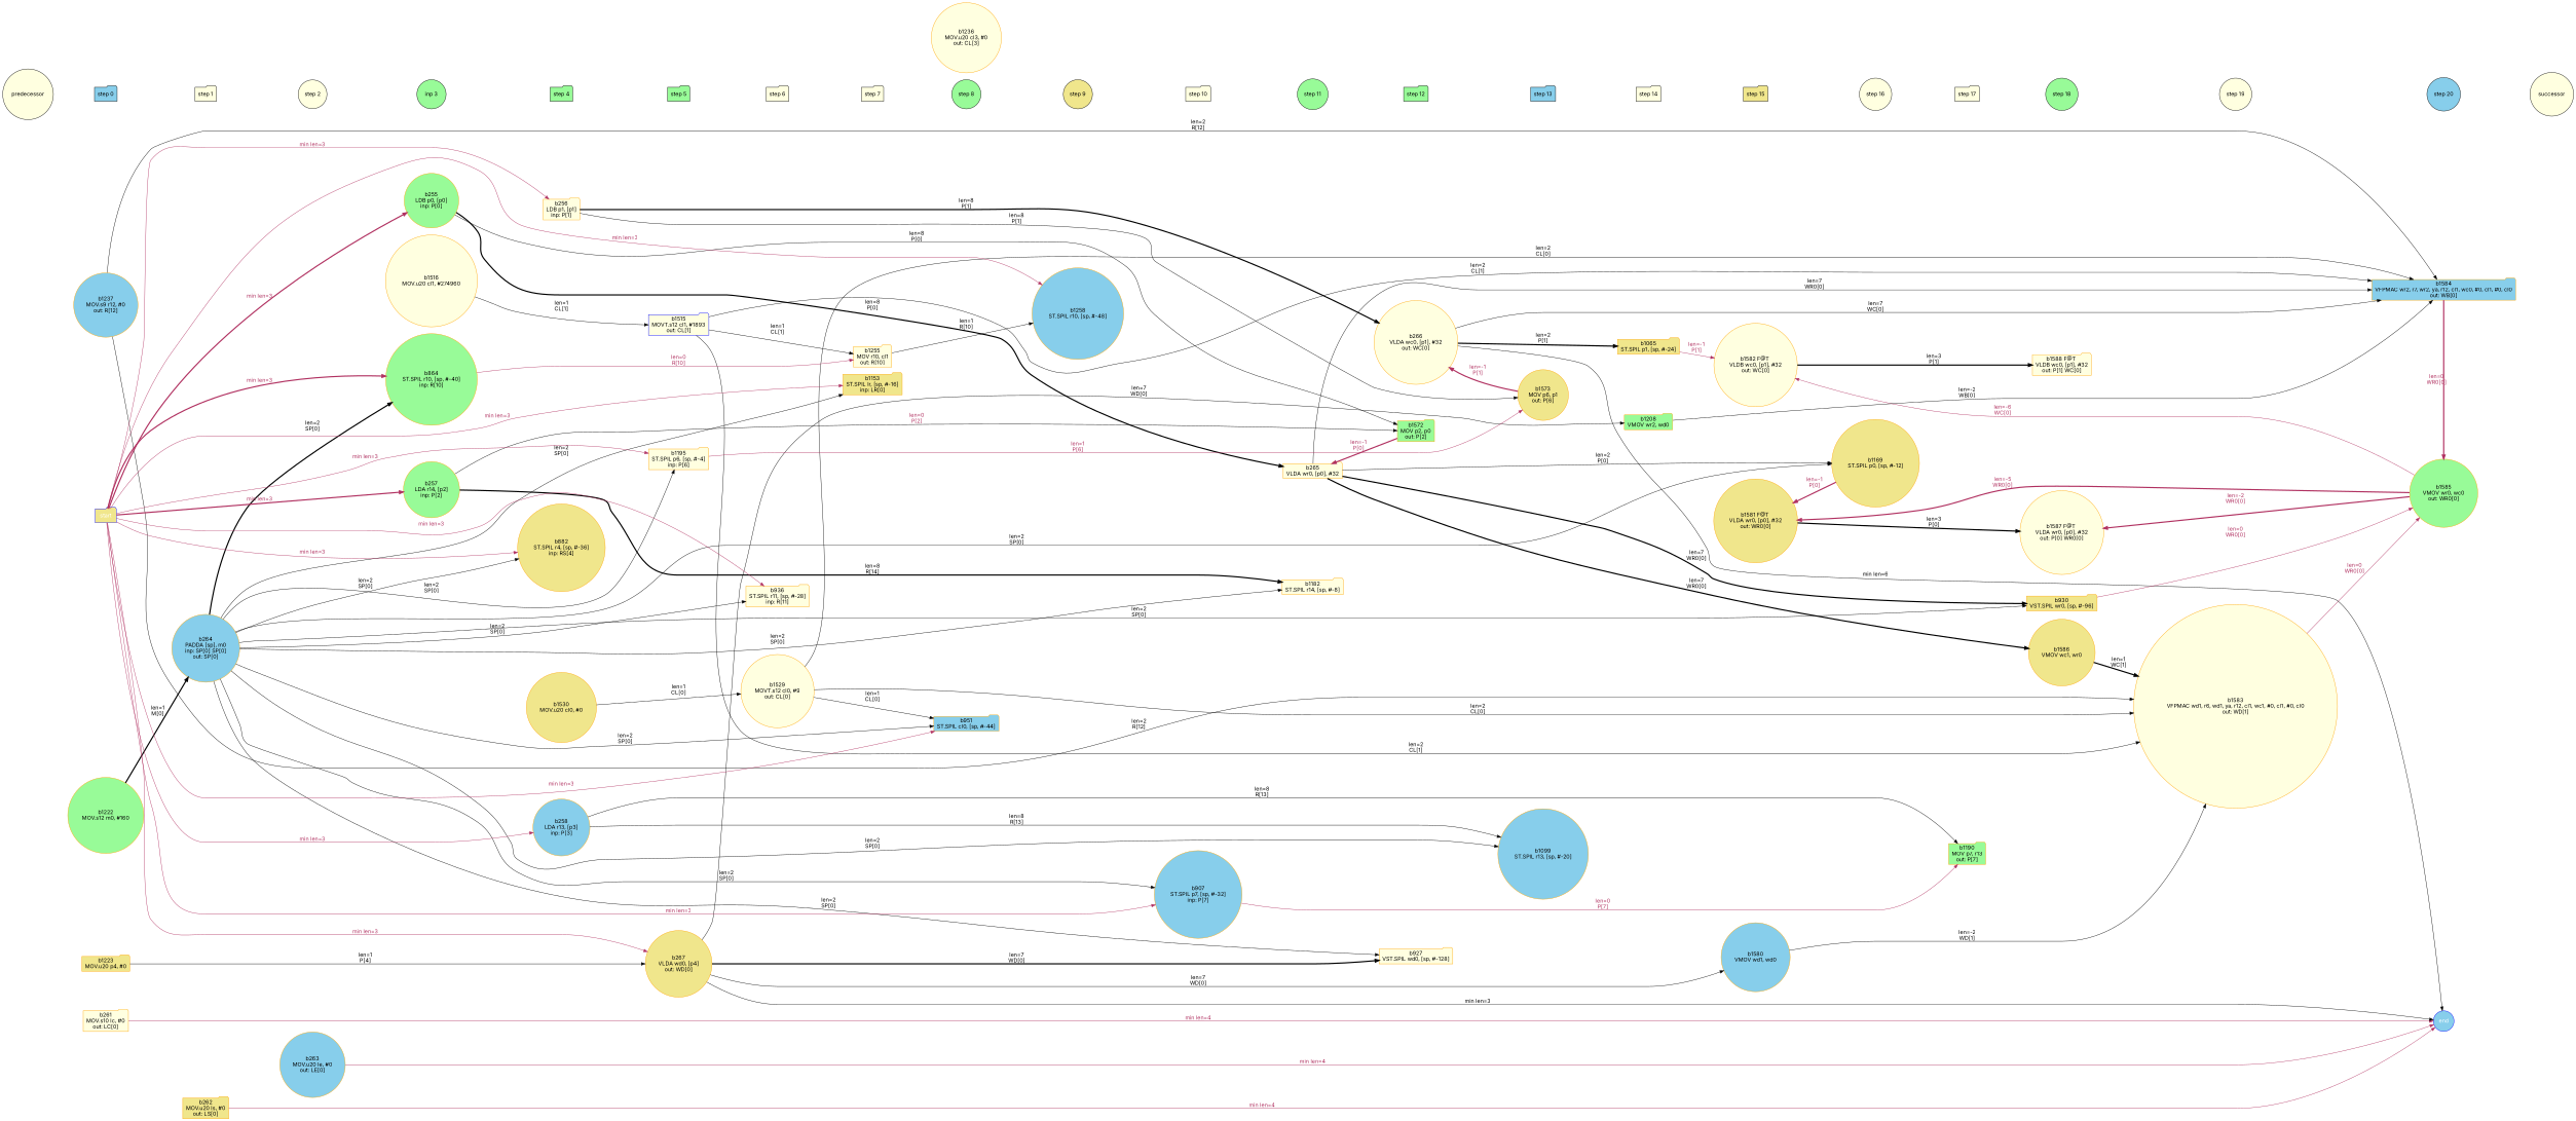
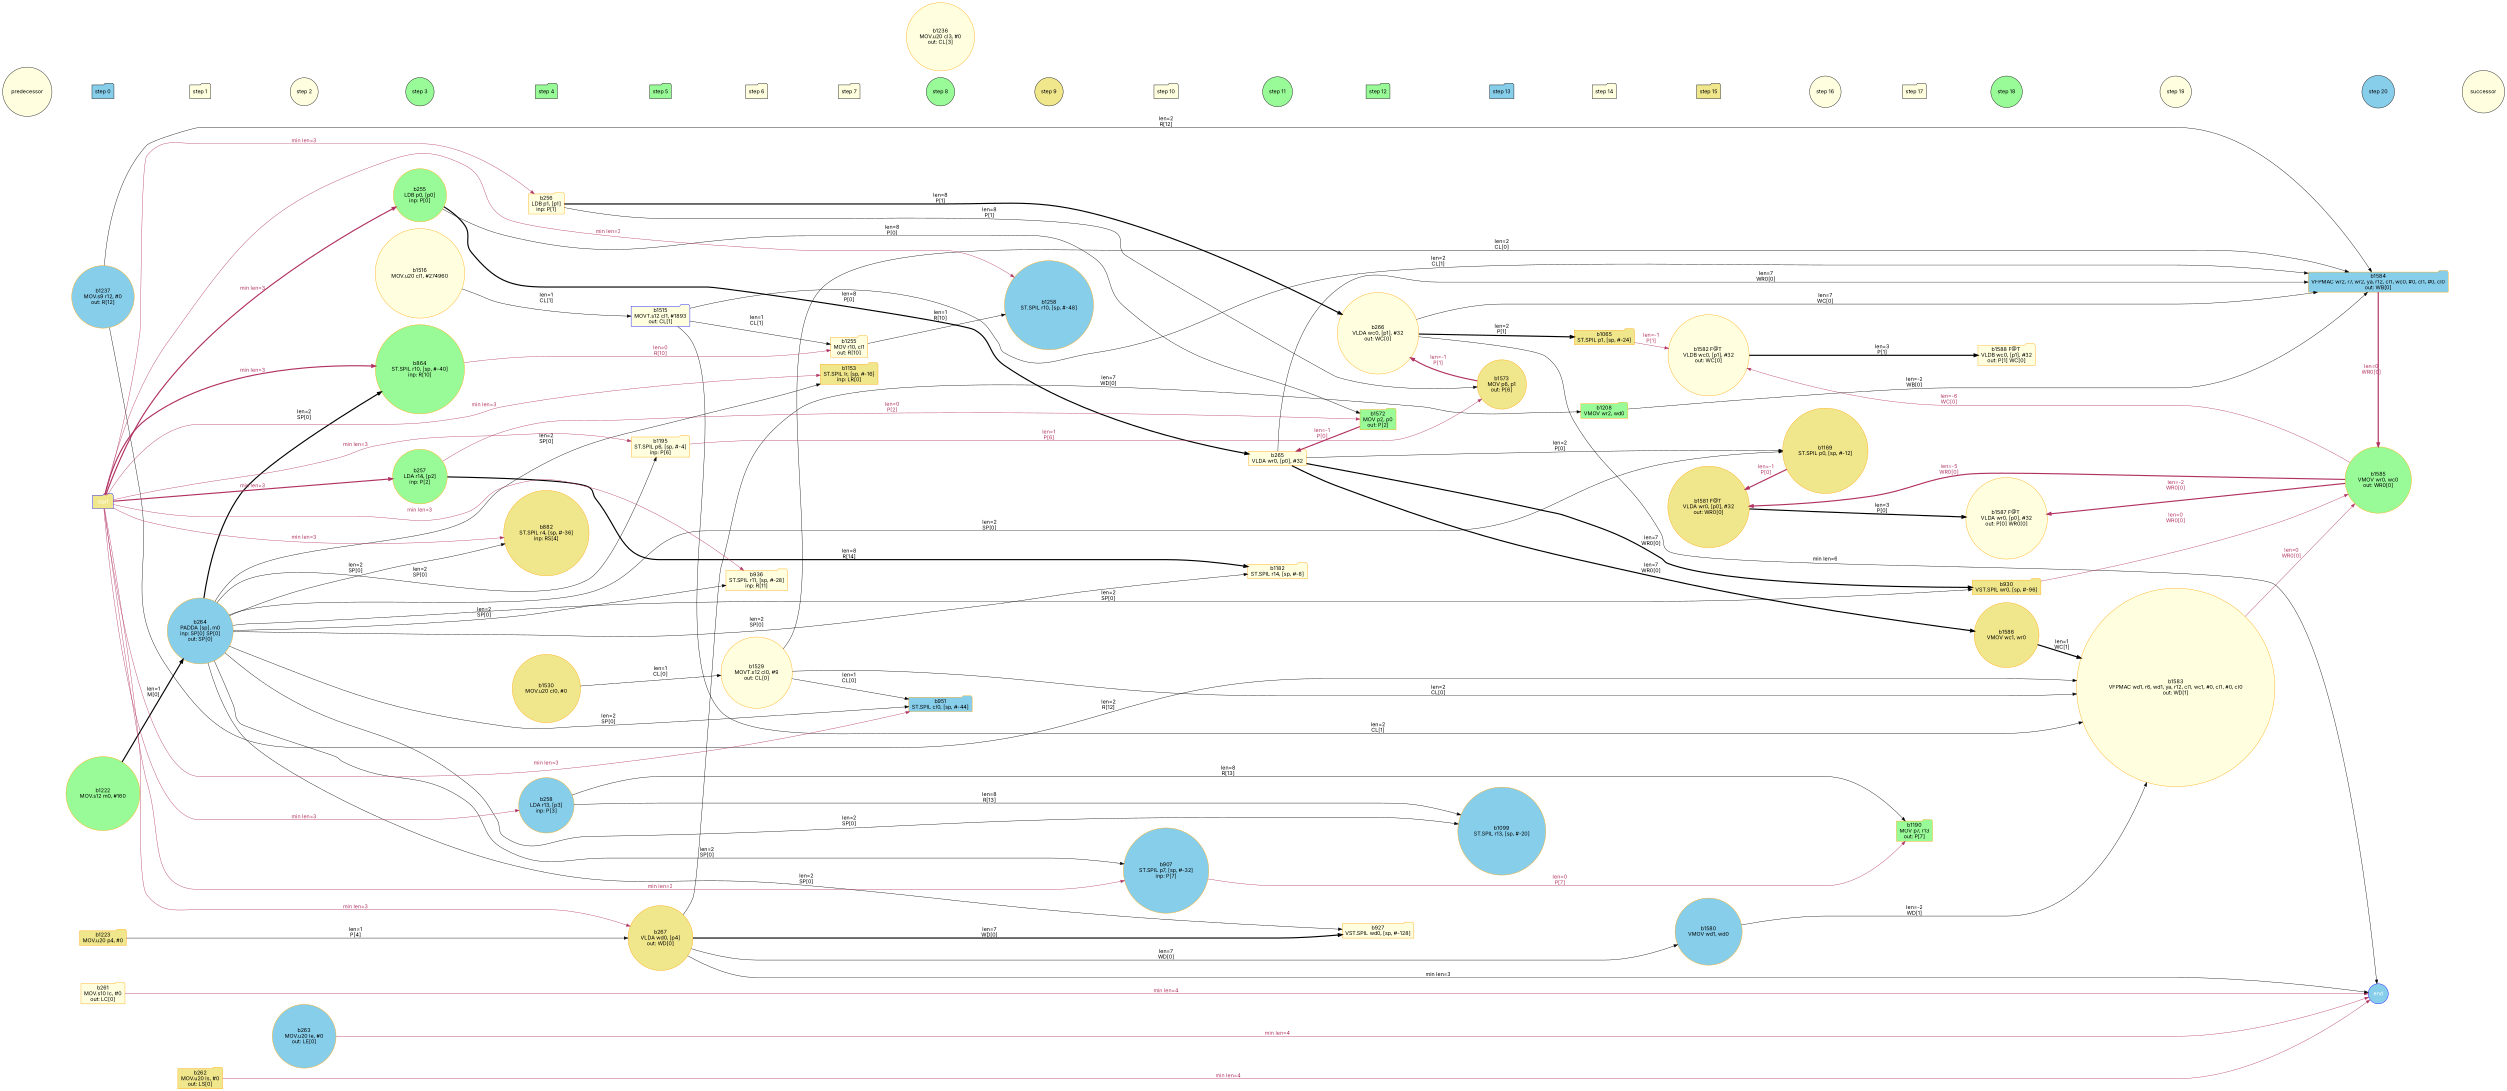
  digraph {
    fontname=Inter
    rankdir=LR
    node [color=orange fillcolor=lightyellow fontcolor=black fontname=Inter shape=circle style=filled]
    edge [color=black fontcolor=black fontname=Inter weight=1000]
    n1 [fillcolor=khaki label="b1581 F@T \nVLDA wr0, [p0], #32\nout: WR0[0]"]
    n2 [fillcolor=khaki label="step 15" shape=folder color="" fontcolor=""]
    n3 [label="b1582 F@T \nVLDB wc0, [p1], #32\nout: WC[0]"]
    n4 [label="b1583\nVFPMAC wd1, r6, wd1, ya, r12, cl1, wc1, #0, cl1, #0, cl0\nout: WD[1]"]
    n5 [label="step 19" color="" fontcolor=""]
    n6 [fillcolor=skyblue label="b1584\nVFPMAC wr2, r7, wr2, ya, r12, cl1, wc0, #0, cl1, #0, cl0\nout: WB[0]" shape=folder]
    n7 [fillcolor=skyblue label="step 20" color="" fontcolor=""]
    n8 [fillcolor=palegreen label="b1585\nVMOV wr0, wc0\nout: WR0[0]"]
    n9 [fillcolor=khaki label="b1586\nVMOV wc1, wr0"]
    n10 [fillcolor=palegreen label="step 18" color="" fontcolor=""]
    n11 [label="b1587 F@T \nVLDA wr0, [p0], #32\nout: P[0] WR0[0]"]
    n12 [label="b1588 F@T \nVLDB wc0, [p1], #32\nout: P[1] WC[0]" shape=folder]
    n13 [fillcolor=palegreen label="b255\nLDB p0, [p0]\ninp: P[0]"]
-   n14 [fillcolor=palegreen label="inp 3" color="" fontcolor=""]
+   n14 [fillcolor=palegreen label="step 3" color="" fontcolor=""]
    n15 [label="b256\nLDB p1, [p1]\ninp: P[1]" shape=folder]
    n16 [fillcolor=palegreen label="step 4" shape=folder color="" fontcolor=""]
    n17 [fillcolor=palegreen label="b257\nLDA r14, [p2]\ninp: P[2]"]
    n18 [fillcolor=skyblue label="b258\nLDA r13, [p3]\ninp: P[3]"]
    n19 [label="b261\nMOV.s10 lc, #0\nout: LC[0]" shape=folder]
    n20 [fillcolor=skyblue label="step 0" shape=folder color="" fontcolor=""]
    n21 [fillcolor=khaki label="b262\nMOV.u20 ls, #0\nout: LS[0]" shape=folder]
    n22 [label="step 1" shape=folder color="" fontcolor=""]
    n23 [fillcolor=skyblue label="b263\nMOV.u20 le, #0\nout: LE[0]"]
    n24 [label="step 2" color="" fontcolor=""]
    n25 [fillcolor=skyblue label="b264\nPADDA [sp], m0\ninp: SP[0] SP[0]\nout: SP[0]"]
    n26 [fillcolor=khaki label="b882\nST.SPIL r4, [sp, #-36]\ninp: RS[4]"]
    n27 [label="b265\nVLDA wr0, [p0], #32" shape=folder]
    n28 [fillcolor=palegreen label="step 11" color="" fontcolor=""]
    n29 [label="b266\nVLDA wc0, [p1], #32\nout: WC[0]"]
    n30 [fillcolor=palegreen label="step 12" shape=folder color="" fontcolor=""]
    n31 [fillcolor=khaki label="b267\nVLDA wd0, [p4]\nout: WD[0]"]
    n32 [fillcolor=palegreen label="step 5" shape=folder color="" fontcolor=""]
    n33 [fillcolor=palegreen label="b1222\nMOV.s12 m0, #160"]
    n34 [fillcolor=khaki label="b1223\nMOV.u20 p4, #0" shape=folder]
    n35 [label="b1236\nMOV.u20 cl3, #0\nout: CL[3]"]
    n36 [fillcolor=palegreen label="step 8" color="" fontcolor=""]
    n37 [fillcolor=skyblue label="b1237\nMOV.s9 r12, #0\nout: R[12]"]
    n38 [color=blue label="b1515\nMOVT.s12 cl1, #1893\nout: CL[1]" shape=folder]
    n39 [label="b1516\nMOV.u20 cl1, #274960"]
    n40 [label="b1529\nMOVT.s12 cl0, #9\nout: CL[0]"]
    n41 [label="step 6" shape=folder color="" fontcolor=""]
    n42 [fillcolor=khaki label="b1530\nMOV.u20 cl0, #0"]
    n43 [fillcolor=palegreen label="b864\nST.SPIL r10, [sp, #-40]\ninp: R[10]"]
    n44 [fillcolor=skyblue label="b907\nST.SPIL p7, [sp, #-32]\ninp: P[7]"]
    n45 [label="step 10" shape=folder color="" fontcolor=""]
    n46 [label="b927\nVST.SPIL wd0, [sp, #-128]" shape=folder]
    n47 [fillcolor=khaki label="b930\nVST.SPIL wr0, [sp, #-96]" shape=folder]
    n48 [label="b936\nST.SPIL r11, [sp, #-28]\ninp: R[11]" shape=folder]
    n49 [fillcolor=skyblue label="b951\nST.SPIL cl0, [sp, #-44]" shape=folder]
    n50 [fillcolor=khaki label="b1065\nST.SPIL p1, [sp, #-24]" shape=folder]
    n51 [label="step 14" shape=folder color="" fontcolor=""]
    n52 [fillcolor=skyblue label="b1099\nST.SPIL r13, [sp, #-20]"]
    n53 [fillcolor=skyblue label="step 13" shape=folder color="" fontcolor=""]
    n54 [fillcolor=khaki label="b1153\nST.SPIL lr, [sp, #-16]\ninp: LR[0]" shape=folder]
    n55 [label="step 7" shape=folder color="" fontcolor=""]
    n56 [fillcolor=khaki label="b1169\nST.SPIL p0, [sp, #-12]"]
    n57 [label="step 16" color="" fontcolor=""]
    n58 [label="b1182\nST.SPIL r14, [sp, #-8]" shape=folder]
    n59 [fillcolor=palegreen label="b1190\nMOV p7, r13\nout: P[7]" shape=folder]
    n60 [label="step 17" shape=folder color="" fontcolor=""]
    n61 [label="b1195\nST.SPIL p6, [sp, #-4]\ninp: P[6]" shape=folder]
    n62 [fillcolor=palegreen label="b1208\nVMOV wr2, wd0" shape=folder]
    n63 [label="b1255\nMOV r10, cl1\nout: R[10]" shape=folder]
    n64 [fillcolor=skyblue label="b1258\nST.SPIL r10, [sp, #-48]"]
    n65 [fillcolor=khaki label="step 9" color="" fontcolor=""]
    n66 [fillcolor=palegreen label="b1572\nMOV p2, p0\nout: P[2]" shape=folder]
    n67 [fillcolor=khaki label="b1573\nMOV p6, p1\nout: P[6]"]
    n68 [fillcolor=skyblue label="b1580\nVMOV wd1, wd0"]
    n69 [color=blue fillcolor=khaki fontcolor=white label=start shape=folder]
    n70 [color=blue fillcolor=skyblue fontcolor=white label=end]
    n71 [label=successor color="" fontcolor=""]
    n72 [label=predecessor color="" fontcolor=""]
    subgraph sub_1 {
      rank=same
      n1
      n2
    }
    subgraph sub_2 {
      rank=same
      n2
      n3
    }
    subgraph sub_3 {
      rank=same
      n4
      n5
    }
    subgraph sub_4 {
      rank=same
      n6
      n7
    }
    subgraph sub_5 {
      rank=same
      n7
      n8
    }
    subgraph sub_6 {
      rank=same
      n9
      n10
    }
    subgraph sub_7 {
      rank=same
      n10
      n11
    }
    subgraph sub_8 {
      rank=same
      n10
      n12
    }
    subgraph sub_9 {
      rank=same
      n13
      n14
    }
    subgraph sub_10 {
      rank=same
      n15
      n16
    }
    subgraph sub_11 {
      rank=same
      n14
      n17
    }
    subgraph sub_12 {
      rank=same
      n16
      n18
    }
    subgraph sub_13 {
      rank=same
      n19
      n20
    }
    subgraph sub_14 {
      rank=same
      n21
      n22
    }
    subgraph sub_15 {
      rank=same
      n23
      n24
    }
    subgraph sub_16 {
      rank=same
      n22
      n25
    }
    subgraph sub_17 {
      rank=same
      n16
      n26
    }
    subgraph sub_18 {
      rank=same
      n27
      n28
    }
    subgraph sub_19 {
      rank=same
      n29
      n30
    }
    subgraph sub_20 {
      rank=same
      n31
      n32
    }
    subgraph sub_21 {
      rank=same
      n20
      n33
    }
    subgraph sub_22 {
      rank=same
      n20
      n34
    }
    subgraph sub_23 {
      rank=same
      n35
      n36
    }
    subgraph sub_24 {
      rank=same
      n20
      n37
    }
    subgraph sub_25 {
      rank=same
      n32
      n38
    }
    subgraph sub_26 {
      rank=same
      n14
      n39
    }
    subgraph sub_27 {
      rank=same
      n40
      n41
    }
    subgraph sub_28 {
      rank=same
      n16
      n42
    }
    subgraph sub_29 {
      rank=same
      n14
      n43
    }
    subgraph sub_30 {
      rank=same
      n44
      n45
    }
    subgraph sub_31 {
      rank=same
      n30
      n46
    }
    subgraph sub_32 {
      rank=same
      n10
      n47
    }
    subgraph sub_33 {
      rank=same
      n41
      n48
    }
    subgraph sub_34 {
      rank=same
      n36
      n49
    }
    subgraph sub_35 {
      rank=same
      n50
      n51
    }
    subgraph sub_36 {
      rank=same
      n52
      n53
    }
    subgraph sub_37 {
      rank=same
      n54
      n55
    }
    subgraph sub_38 {
      rank=same
      n56
      n57
    }
    subgraph sub_39 {
      rank=same
      n28
      n58
    }
    subgraph sub_40 {
      rank=same
      n59
      n60
    }
    subgraph sub_41 {
      rank=same
      n32
      n61
    }
    subgraph sub_42 {
      rank=same
      n51
      n62
    }
    subgraph sub_43 {
      rank=same
      n55
      n63
    }
    subgraph sub_44 {
      rank=same
      n64
      n65
    }
    subgraph sub_45 {
      rank=same
      n30
      n66
    }
    subgraph sub_46 {
      rank=same
      n53
      n67
    }
    subgraph sub_47 {
      rank=same
      n2
      n68
    }
    subgraph sub_48 {
      rank=same
      n20
      n69
    }
    subgraph sub_49 {
      rank=same
      n7
      n70
    }
    n1 -> n8 [color=maroon dir=back fontcolor=maroon label="len=-5\nWR0[0]" penwidth=3]
    n1 -> n11 [label="len=3\nP[0]" penwidth=3]
    n1 -> n56 [color=maroon dir=back fontcolor=maroon label="len=-1\nP[0]" penwidth=3]
    n2 -> n57 [style=invis weight=9000 color="" fontcolor=""]
    n3 -> n8 [color=maroon dir=back fontcolor=maroon label="len=-6\nWC[0]"]
    n3 -> n12 [label="len=3\nP[1]" penwidth=3]
    n4 -> n8 [color=maroon fontcolor=maroon label="len=0\nWR0[0]"]
    n5 -> n7 [style=invis weight=9000 color="" fontcolor=""]
    n6 -> n8 [color=maroon fontcolor=maroon label="len=0\nWR0[0]" penwidth=3]
    n7 -> n71 [style=invis weight=9000 color="" fontcolor=""]
    n9 -> n4 [label="len=1\nWC[1]" penwidth=3]
    n10 -> n5 [style=invis weight=9000 color="" fontcolor=""]
    n11 -> n8 [color=maroon dir=back fontcolor=maroon label="len=-2\nWR0[0]" penwidth=3]
    n13 -> n27 [label="len=8\nP[0]" penwidth=3]
    n13 -> n66 [label="len=8\nP[0]"]
    n14 -> n16 [style=invis weight=9000 color="" fontcolor=""]
    n15 -> n29 [label="len=8\nP[1]" penwidth=3]
    n15 -> n67 [label="len=8\nP[1]"]
    n16 -> n32 [style=invis weight=9000 color="" fontcolor=""]
    n17 -> n58 [label="len=8\nR[14]" penwidth=3]
-   n17 -> n66 [fontcolor=maroon label="len=0\nP[2]"]
+   n17 -> n66 [color=maroon fontcolor=maroon label="len=0\nP[2]"]
    n18 -> n52 [label="len=8\nR[13]"]
    n18 -> n59 [label="len=8\nR[13]"]
    n19 -> n70 [color=maroon fontcolor=maroon label="min len=4"]
    n20 -> n22 [style=invis weight=9000 color="" fontcolor=""]
    n21 -> n70 [color=maroon fontcolor=maroon label="min len=4"]
    n22 -> n24 [style=invis weight=9000 color="" fontcolor=""]
    n23 -> n70 [color=maroon fontcolor=maroon label="min len=4"]
    n24 -> n14 [style=invis weight=9000 color="" fontcolor=""]
    n25 -> n26 [label="len=2\nSP[0]"]
    n25 -> n43 [label="len=2\nSP[0]" penwidth=3]
    n25 -> n44 [label="len=2\nSP[0]"]
    n25 -> n46 [label="len=2\nSP[0]"]
    n25 -> n47 [label="len=2\nSP[0]"]
    n25 -> n48 [label="len=2\nSP[0]"]
    n25 -> n49 [label="len=2\nSP[0]"]
    n25 -> n52 [label="len=2\nSP[0]"]
    n25 -> n54 [label="len=2\nSP[0]"]
    n25 -> n56 [label="len=2\nSP[0]"]
    n25 -> n58 [label="len=2\nSP[0]"]
    n25 -> n61 [label="len=2\nSP[0]"]
    n27 -> n6 [label="len=7\nWR0[0]"]
    n27 -> n9 [label="len=7\nWR0[0]" penwidth=3]
    n27 -> n47 [label="len=7\nWR0[0]" penwidth=3]
    n27 -> n56 [label="len=2\nP[0]"]
    n27 -> n66 [color=maroon dir=back fontcolor=maroon label="len=-1\nP[0]" penwidth=3]
    n28 -> n30 [style=invis weight=9000 color="" fontcolor=""]
    n29 -> n6 [label="len=7\nWC[0]"]
    n29 -> n50 [label="len=2\nP[1]" penwidth=3]
    n29 -> n67 [color=maroon dir=back fontcolor=maroon label="len=-1\nP[1]" penwidth=3]
    n29 -> n70 [label="min len=6"]
    n30 -> n53 [style=invis weight=9000 color="" fontcolor=""]
    n31 -> n46 [label="len=7\nWD[0]" penwidth=3]
    n31 -> n62 [label="len=7\nWD[0]"]
    n31 -> n68 [label="len=7\nWD[0]"]
    n31 -> n70 [label="min len=3"]
    n32 -> n41 [style=invis weight=9000 color="" fontcolor=""]
    n33 -> n25 [label="len=1\nM[0]" penwidth=3]
    n34 -> n31 [label="len=1\nP[4]"]
    n36 -> n65 [style=invis weight=9000 color="" fontcolor=""]
    n37 -> n4 [label="len=2\nR[12]"]
    n37 -> n6 [label="len=2\nR[12]"]
    n38 -> n4 [label="len=2\nCL[1]"]
    n38 -> n6 [label="len=2\nCL[1]"]
    n38 -> n63 [label="len=1\nCL[1]"]
    n39 -> n38 [label="len=1\nCL[1]"]
    n40 -> n4 [label="len=2\nCL[0]"]
    n40 -> n6 [label="len=2\nCL[0]"]
    n40 -> n49 [label="len=1\nCL[0]"]
    n41 -> n55 [style=invis weight=9000 color="" fontcolor=""]
    n42 -> n40 [label="len=1\nCL[0]"]
    n43 -> n63 [color=maroon fontcolor=maroon label="len=0\nR[10]"]
    n44 -> n59 [color=maroon fontcolor=maroon label="len=0\nP[7]"]
    n45 -> n28 [style=invis weight=9000 color="" fontcolor=""]
    n47 -> n8 [color=maroon fontcolor=maroon label="len=0\nWR0[0]"]
    n50 -> n3 [color=maroon fontcolor=maroon label="len=-1\nP[1]"]
    n51 -> n2 [style=invis weight=9000 color="" fontcolor=""]
    n53 -> n51 [style=invis weight=9000 color="" fontcolor=""]
    n55 -> n36 [style=invis weight=9000 color="" fontcolor=""]
    n57 -> n60 [style=invis weight=9000 color="" fontcolor=""]
    n60 -> n10 [style=invis weight=9000 color="" fontcolor=""]
    n61 -> n67 [color=maroon fontcolor=maroon label="len=1\nP[6]"]
    n62 -> n6 [label="len=-2\nWB[0]"]
    n63 -> n64 [label="len=1\nR[10]"]
    n65 -> n45 [style=invis weight=9000 color="" fontcolor=""]
    n68 -> n4 [label="len=-2\nWD[1]"]
    n69 -> n13 [color=maroon fontcolor=maroon label="min len=3" penwidth=3]
    n69 -> n15 [color=maroon fontcolor=maroon label="min len=3"]
    n69 -> n17 [color=maroon fontcolor=maroon label="min len=3" penwidth=3]
    n69 -> n18 [color=maroon fontcolor=maroon label="min len=3"]
    n69 -> n26 [color=maroon fontcolor=maroon label="min len=3"]
    n69 -> n31 [color=maroon fontcolor=maroon label="min len=3"]
    n69 -> n43 [color=maroon fontcolor=maroon label="min len=3" penwidth=3]
    n69 -> n44 [color=maroon fontcolor=maroon label="min len=3"]
    n69 -> n48 [color=maroon fontcolor=maroon label="min len=3"]
    n69 -> n49 [color=maroon fontcolor=maroon label="min len=3"]
    n69 -> n54 [color=maroon fontcolor=maroon label="min len=3"]
    n69 -> n61 [color=maroon fontcolor=maroon label="min len=3"]
    n69 -> n64 [color=maroon fontcolor=maroon label="min len=3"]
    n72 -> n20 [style=invis weight=9000 color="" fontcolor=""]
  }
